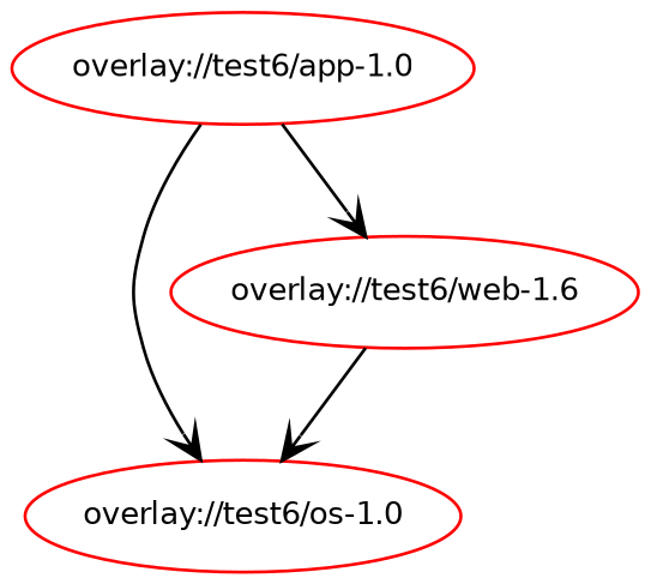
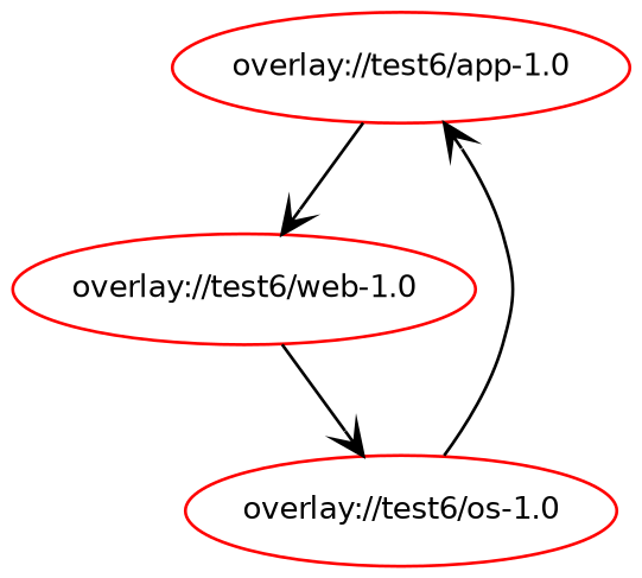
  digraph {
    compound=true
    concentrate=true
    newrank=true
    rankdir=TD
    node [color=red fontname=Helvetica fontsize=10]
    edge [arrowhead=vee]
    "overlay://test6/app-1.0"
    "overlay://test6/os-1.0"
-   "overlay://test6/web-1.0" [label="overlay://test6/web-1.6"]
-   "overlay://test6/app-1.0" -> "overlay://test6/os-1.0"
+   "overlay://test6/web-1.0"
+   "overlay://test6/os-1.0" -> "overlay://test6/app-1.0"
    "overlay://test6/app-1.0" -> "overlay://test6/web-1.0"
    "overlay://test6/web-1.0" -> "overlay://test6/os-1.0"
  }
